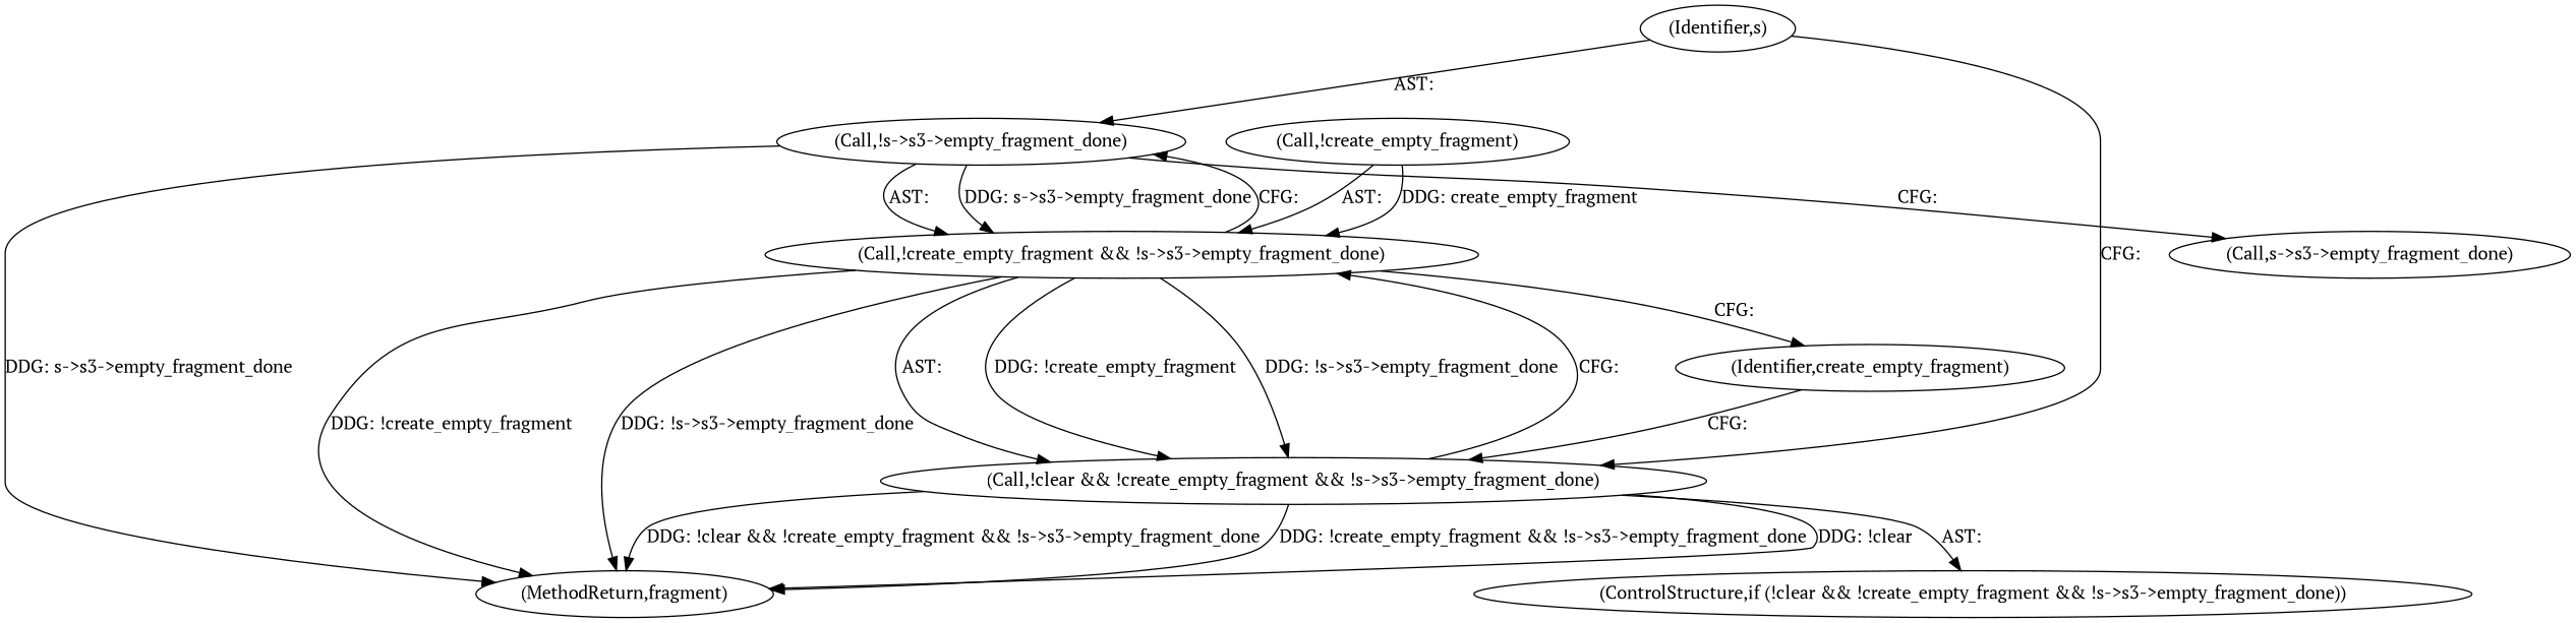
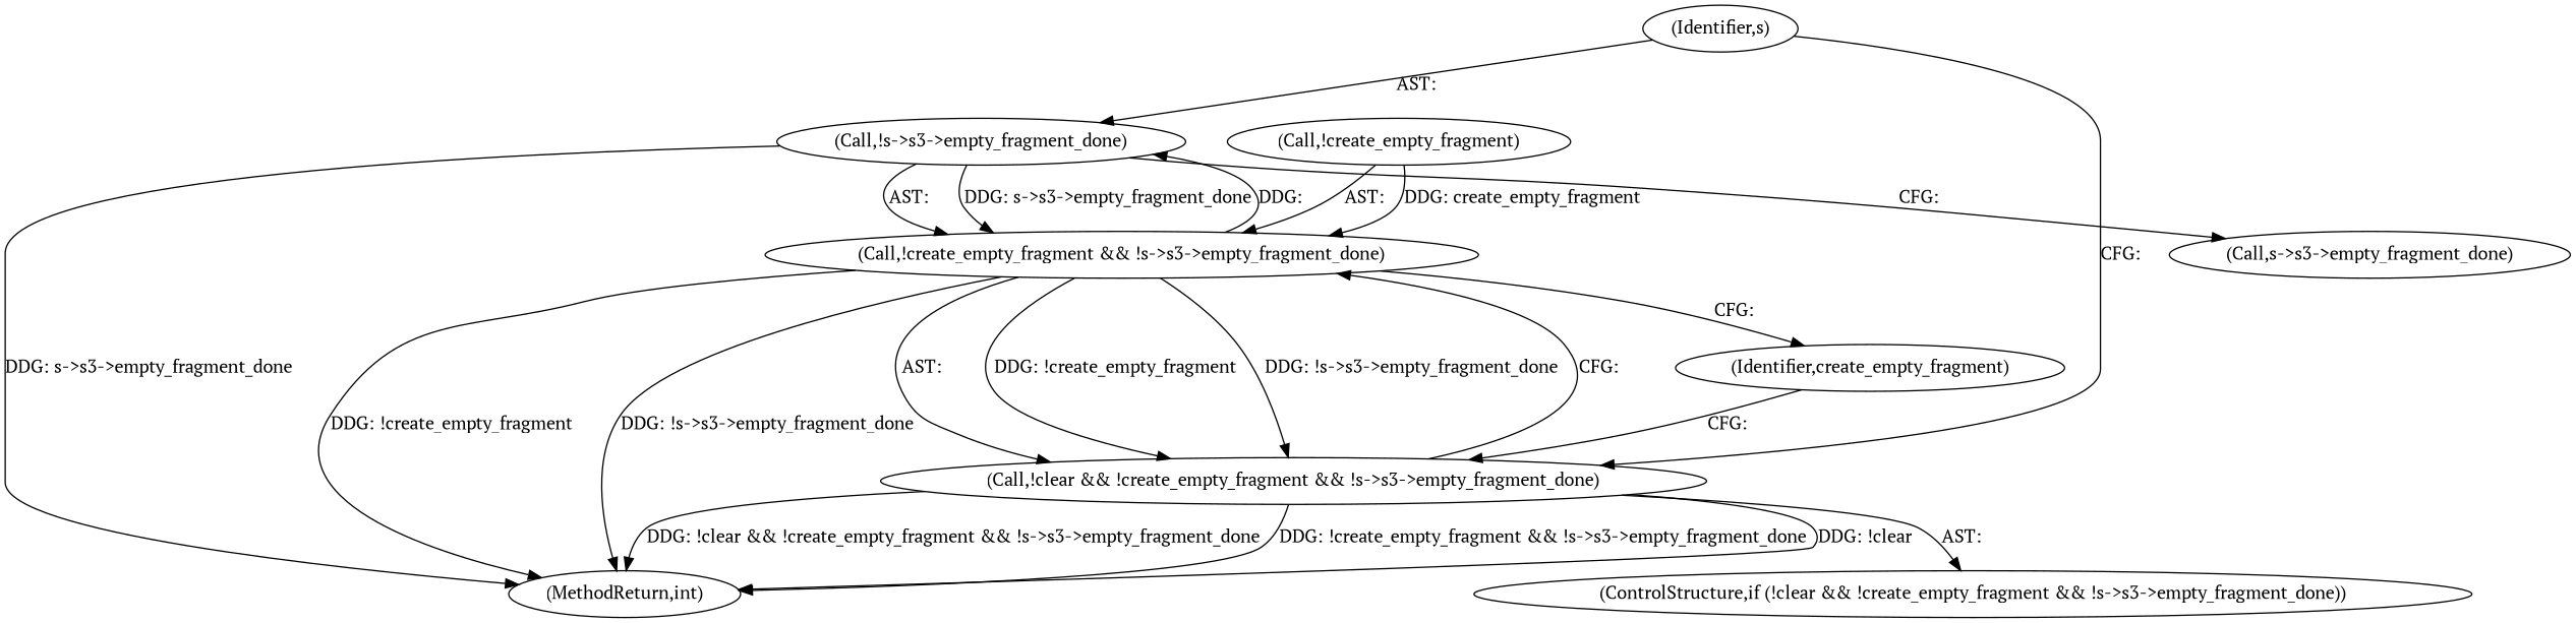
  digraph {
    fontname="PT Serif"
    node [fontname="PT Serif"]
    edge [fontname="PT Serif"]
    n1 [label="(Call,!s->s3->empty_fragment_done)"]
    n2 [label="(Call,!create_empty_fragment && !s->s3->empty_fragment_done)"]
    n3 [label="(Call,s->s3->empty_fragment_done)"]
-   n4 [label="(MethodReturn,fragment)"]
+   n4 [label="(MethodReturn,int)"]
    n5 [label="(Call,!clear && !create_empty_fragment && !s->s3->empty_fragment_done)"]
    n6 [label="(Identifier,create_empty_fragment)"]
    n7 [label="(ControlStructure,if (!clear && !create_empty_fragment && !s->s3->empty_fragment_done))"]
    n8 [label="(Call,!create_empty_fragment)"]
    n9 [label="(Identifier,s)"]
    n1 -> n2 [label="AST: "]
    n1 -> n2 [label="DDG: s->s3->empty_fragment_done"]
    n1 -> n3 [label="CFG: "]
    n1 -> n4 [label="DDG: s->s3->empty_fragment_done"]
-   n2 -> n1 [label="CFG: "]
+   n2 -> n1 [label="DDG: "]
    n2 -> n4 [label="DDG: !create_empty_fragment"]
    n2 -> n4 [label="DDG: !s->s3->empty_fragment_done"]
    n2 -> n5 [label="AST: "]
    n2 -> n5 [label="DDG: !create_empty_fragment"]
    n2 -> n5 [label="DDG: !s->s3->empty_fragment_done"]
    n2 -> n6 [label="CFG: "]
    n5 -> n2 [label="CFG: "]
    n5 -> n4 [label="DDG: !clear && !create_empty_fragment && !s->s3->empty_fragment_done"]
    n5 -> n4 [label="DDG: !create_empty_fragment && !s->s3->empty_fragment_done"]
    n5 -> n4 [label="DDG: !clear"]
    n5 -> n7 [label="AST: "]
    n6 -> n5 [label="CFG: "]
    n8 -> n2 [label="AST: "]
    n8 -> n2 [label="DDG: create_empty_fragment"]
    n9 -> n1 [label="AST: "]
    n9 -> n5 [label="CFG: "]
  }
